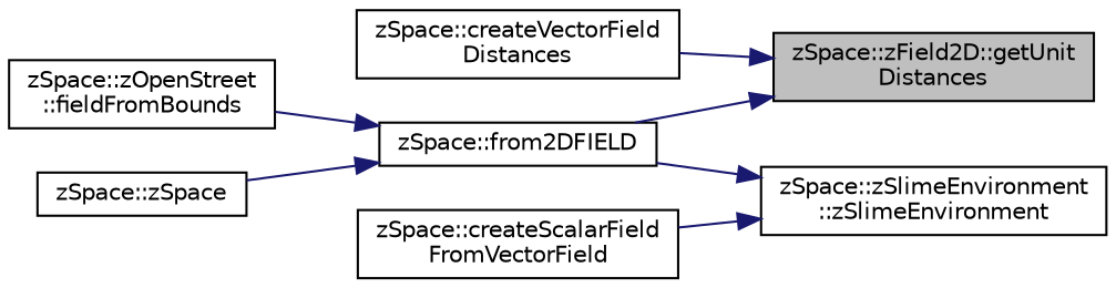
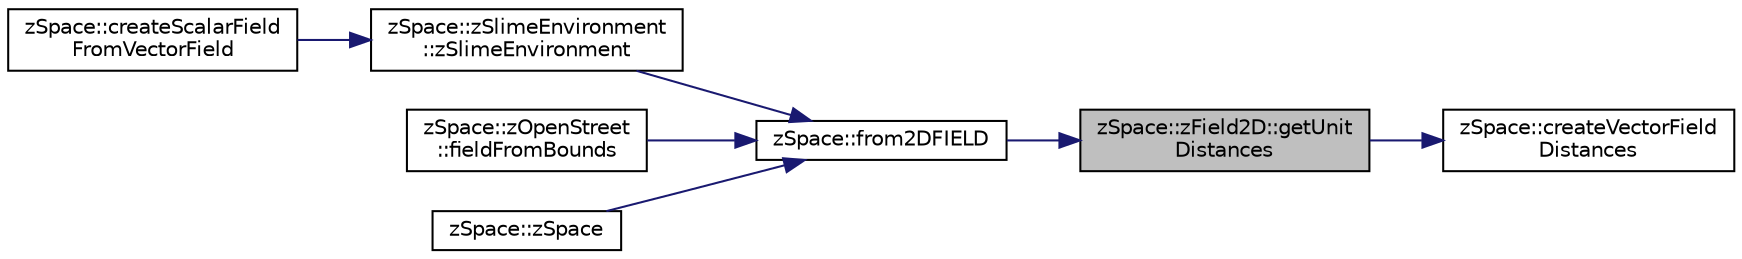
  digraph {
    rankdir=RL
    node [color=black fillcolor=white fontname=Helvetica fontsize=10 shape=record style=filled]
    edge [color=midnightblue dir=back fontname=Helvetica fontsize=10 labelfontname=Helvetica labelfontsize=10 style=solid]
    n1 [fillcolor=grey75 fontcolor=black height=0.2 label="zSpace::zField2D::getUnit\lDistances" width=0.4]
    n2 [height=0.2 label="zSpace::createVectorField\lDistances" width=0.4]
    n3 [height=0.2 label="zSpace::from2DFIELD" width=0.4]
    n4 [height=0.2 label="zSpace::createScalarField\lFromVectorField" width=0.4]
    n5 [height=0.2 label="zSpace::zSlimeEnvironment\l::zSlimeEnvironment" width=0.4]
    n6 [height=0.2 label="zSpace::zOpenStreet\l::fieldFromBounds" width=0.4]
    n7 [height=0.2 label="zSpace::zSpace" width=0.4]
-   n1 -> n2
+   n2 -> n1
    n1 -> n3
-   n5 -> n3
+   n3 -> n5
    n3 -> n6
    n3 -> n7
    n5 -> n4
  }
